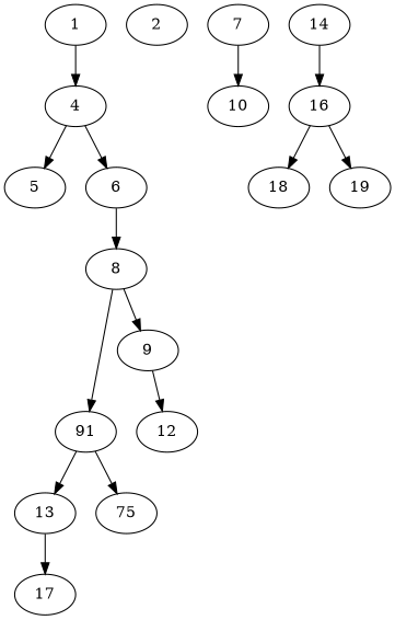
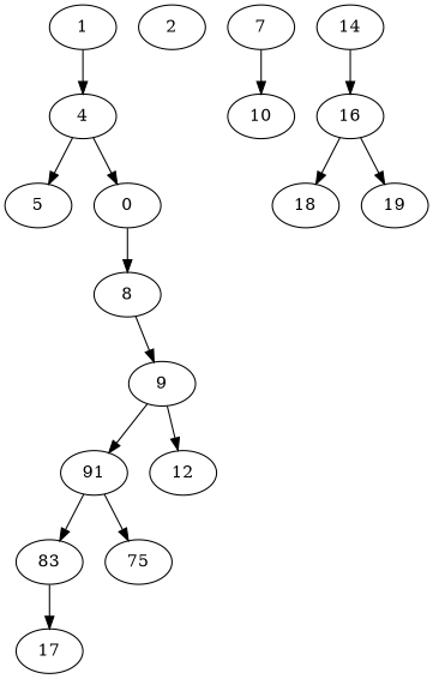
  digraph {
    node [alpha=0.19]
    1 [alpha=0.07 expect_size=276808888004785]
    4 [alpha=0.03 expect_size=8239463568322441]
    5 [alpha=0.09 expect_size=590077379179708416]
-   6 [alpha=0.10 expect_size=117712290551169024]
+   6 [alpha=0.10 expect_size=117712290551169024 label=0]
    8 [alpha=0.05 expect_size=4555896968235212]
    2 [alpha=0.09 expect_size=3678194821694898]
    7 [alpha=0.18 expect_size=2689180187148419072]
    10 [alpha=0.17 expect_size=359572048186764]
    9 [alpha=0.18 expect_size=519027957095667]
    n10 [alpha=0.05 expect_size=96281180237624 label=91]
    12 [expect_size=14620574191070478]
-   13 [alpha=0.03 expect_size=32138081267971820]
+   13 [alpha=0.03 expect_size=32138081267971820 label=83]
    n13 [expect_size=192965058936963072 label=75]
    17 [alpha=0.08 expect_size=2741380477171531776]
    14 [alpha=0.17 expect_size=256613837906708]
    16 [expect_size=152398149297448]
    18 [expect_size=168210522556667]
    19 [alpha=0.05 expect_size=1815565623111974912]
    1 -> 4
    4 -> 5
    4 -> 6
    6 -> 8
    8 -> 9
    7 -> 10
-   8 -> n10
+   9 -> n10
    9 -> 12
    n10 -> 13
    n10 -> n13
    13 -> 17
    14 -> 16
    16 -> 18
    16 -> 19
  }
